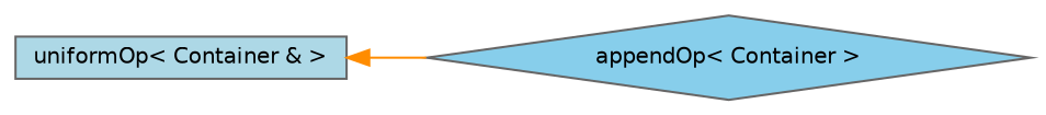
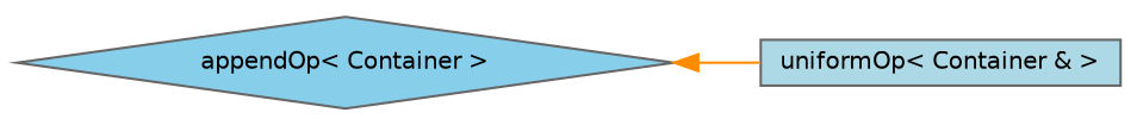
  digraph {
    rankdir=LR
    node [color=grey40 fontname=Helvetica fontsize=10 style=filled]
    n1 [fillcolor=lightblue height=0.2 label="uniformOp\< Container & \>" shape=box width=0.4]
    n2 [fillcolor=skyblue height=0.2 label="appendOp\< Container \>" shape=diamond width=0.4]
-   n1 -> n2 [color=darkorange dir=back fontname=Helvetica fontsize=10 labelfontname=Helvetica labelfontsize=10 style=solid]
+   n2 -> n1 [color=darkorange dir=back fontname=Helvetica fontsize=10 labelfontname=Helvetica labelfontsize=10 style=solid]
  }
